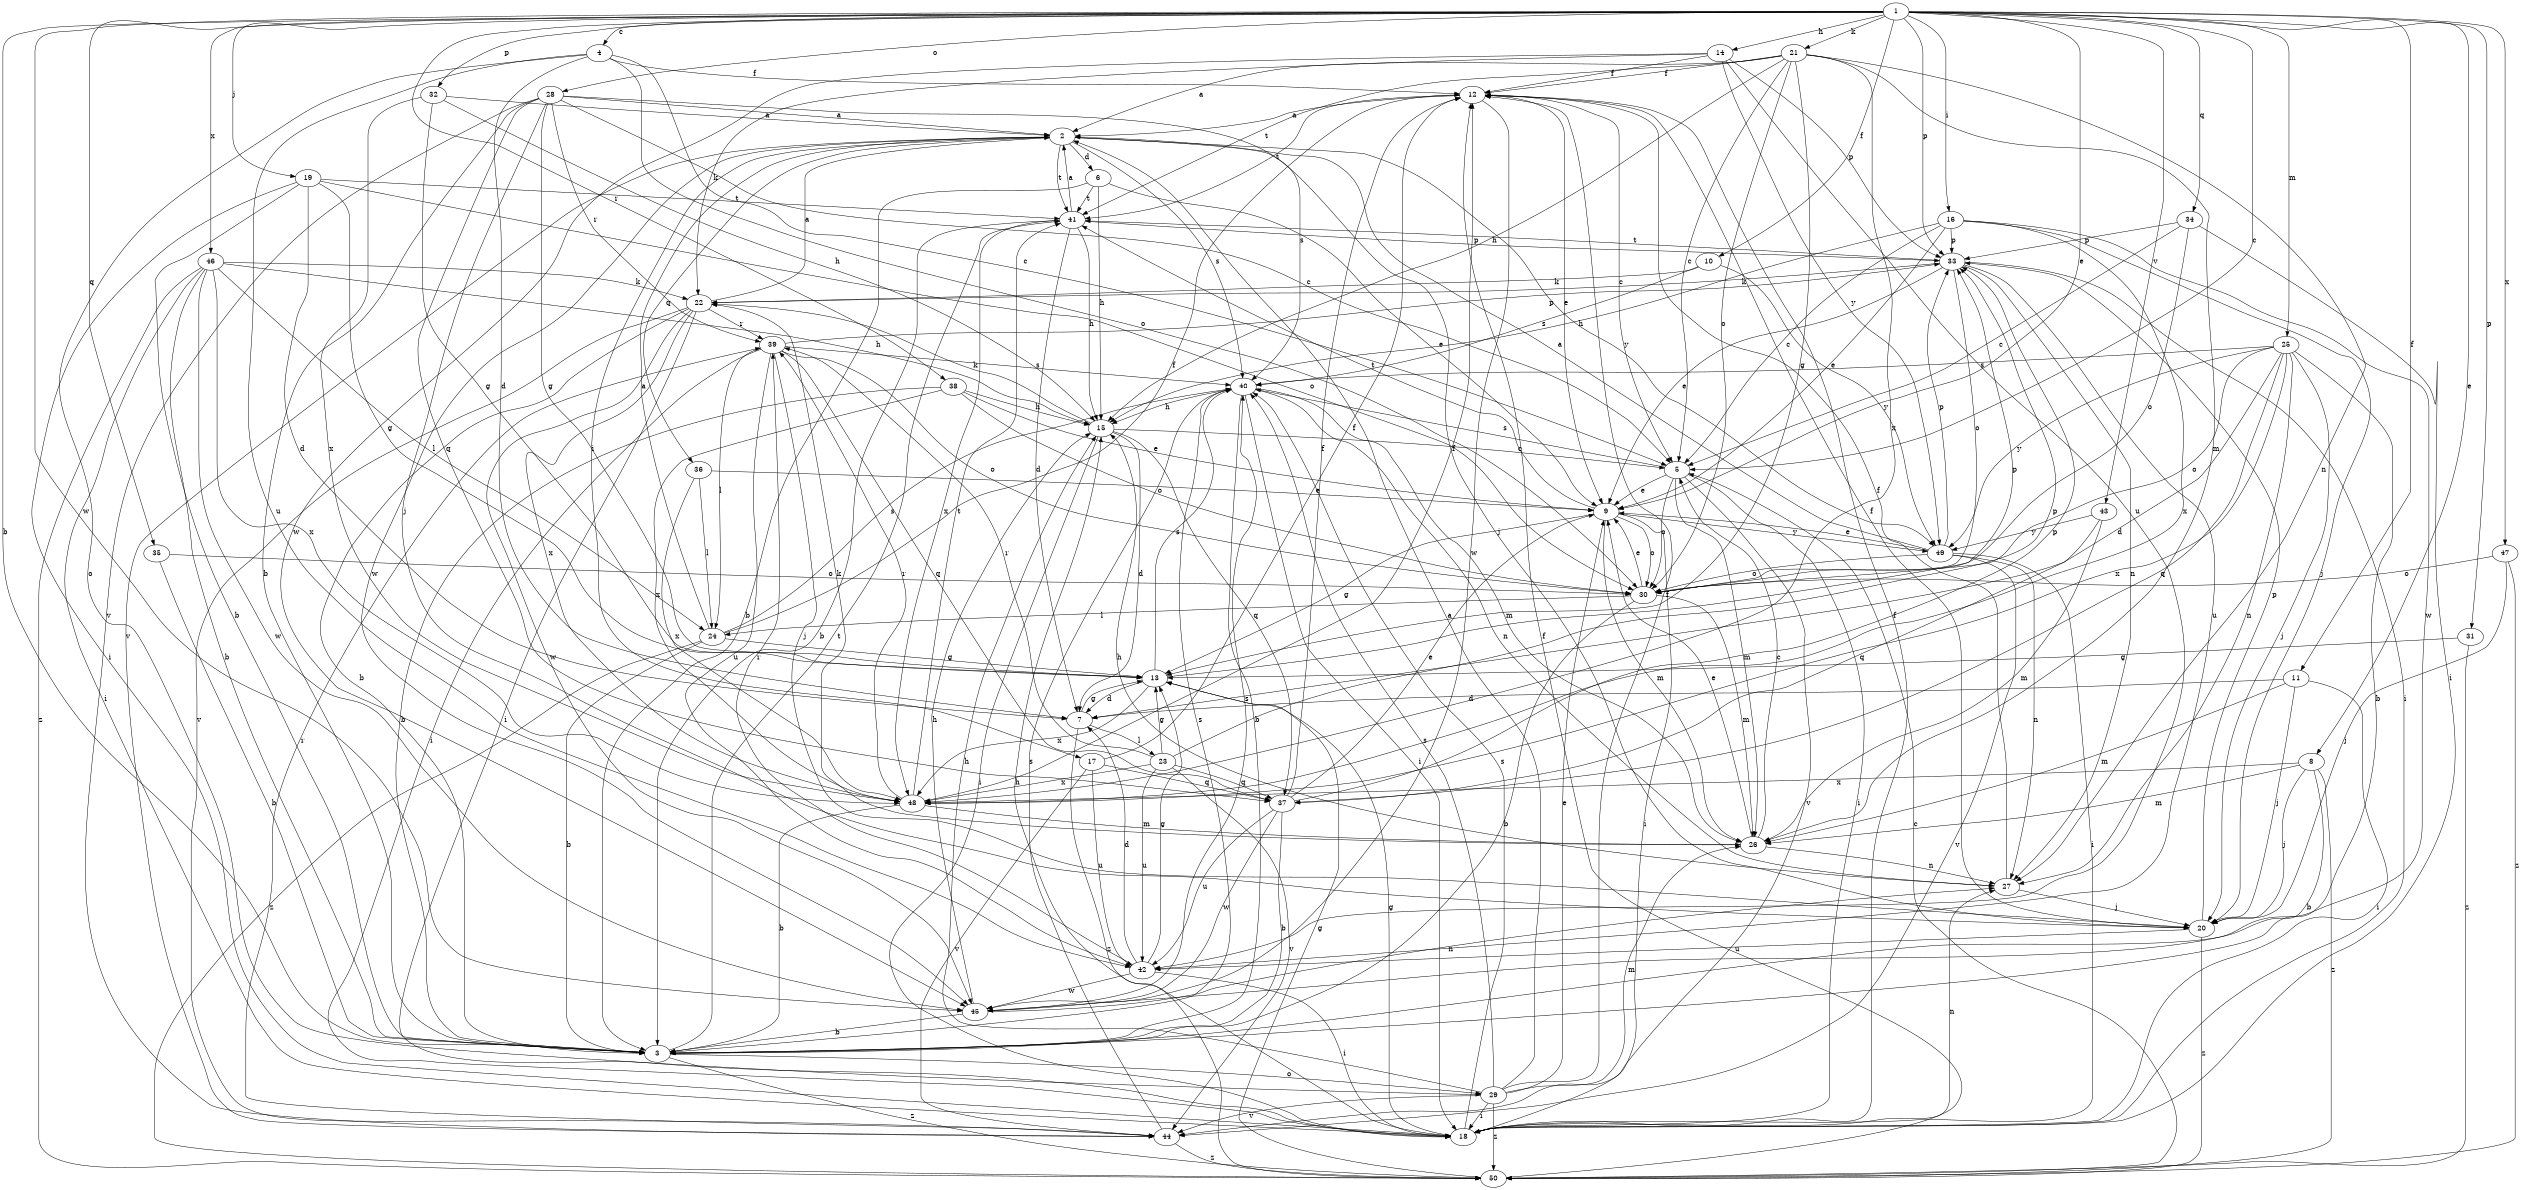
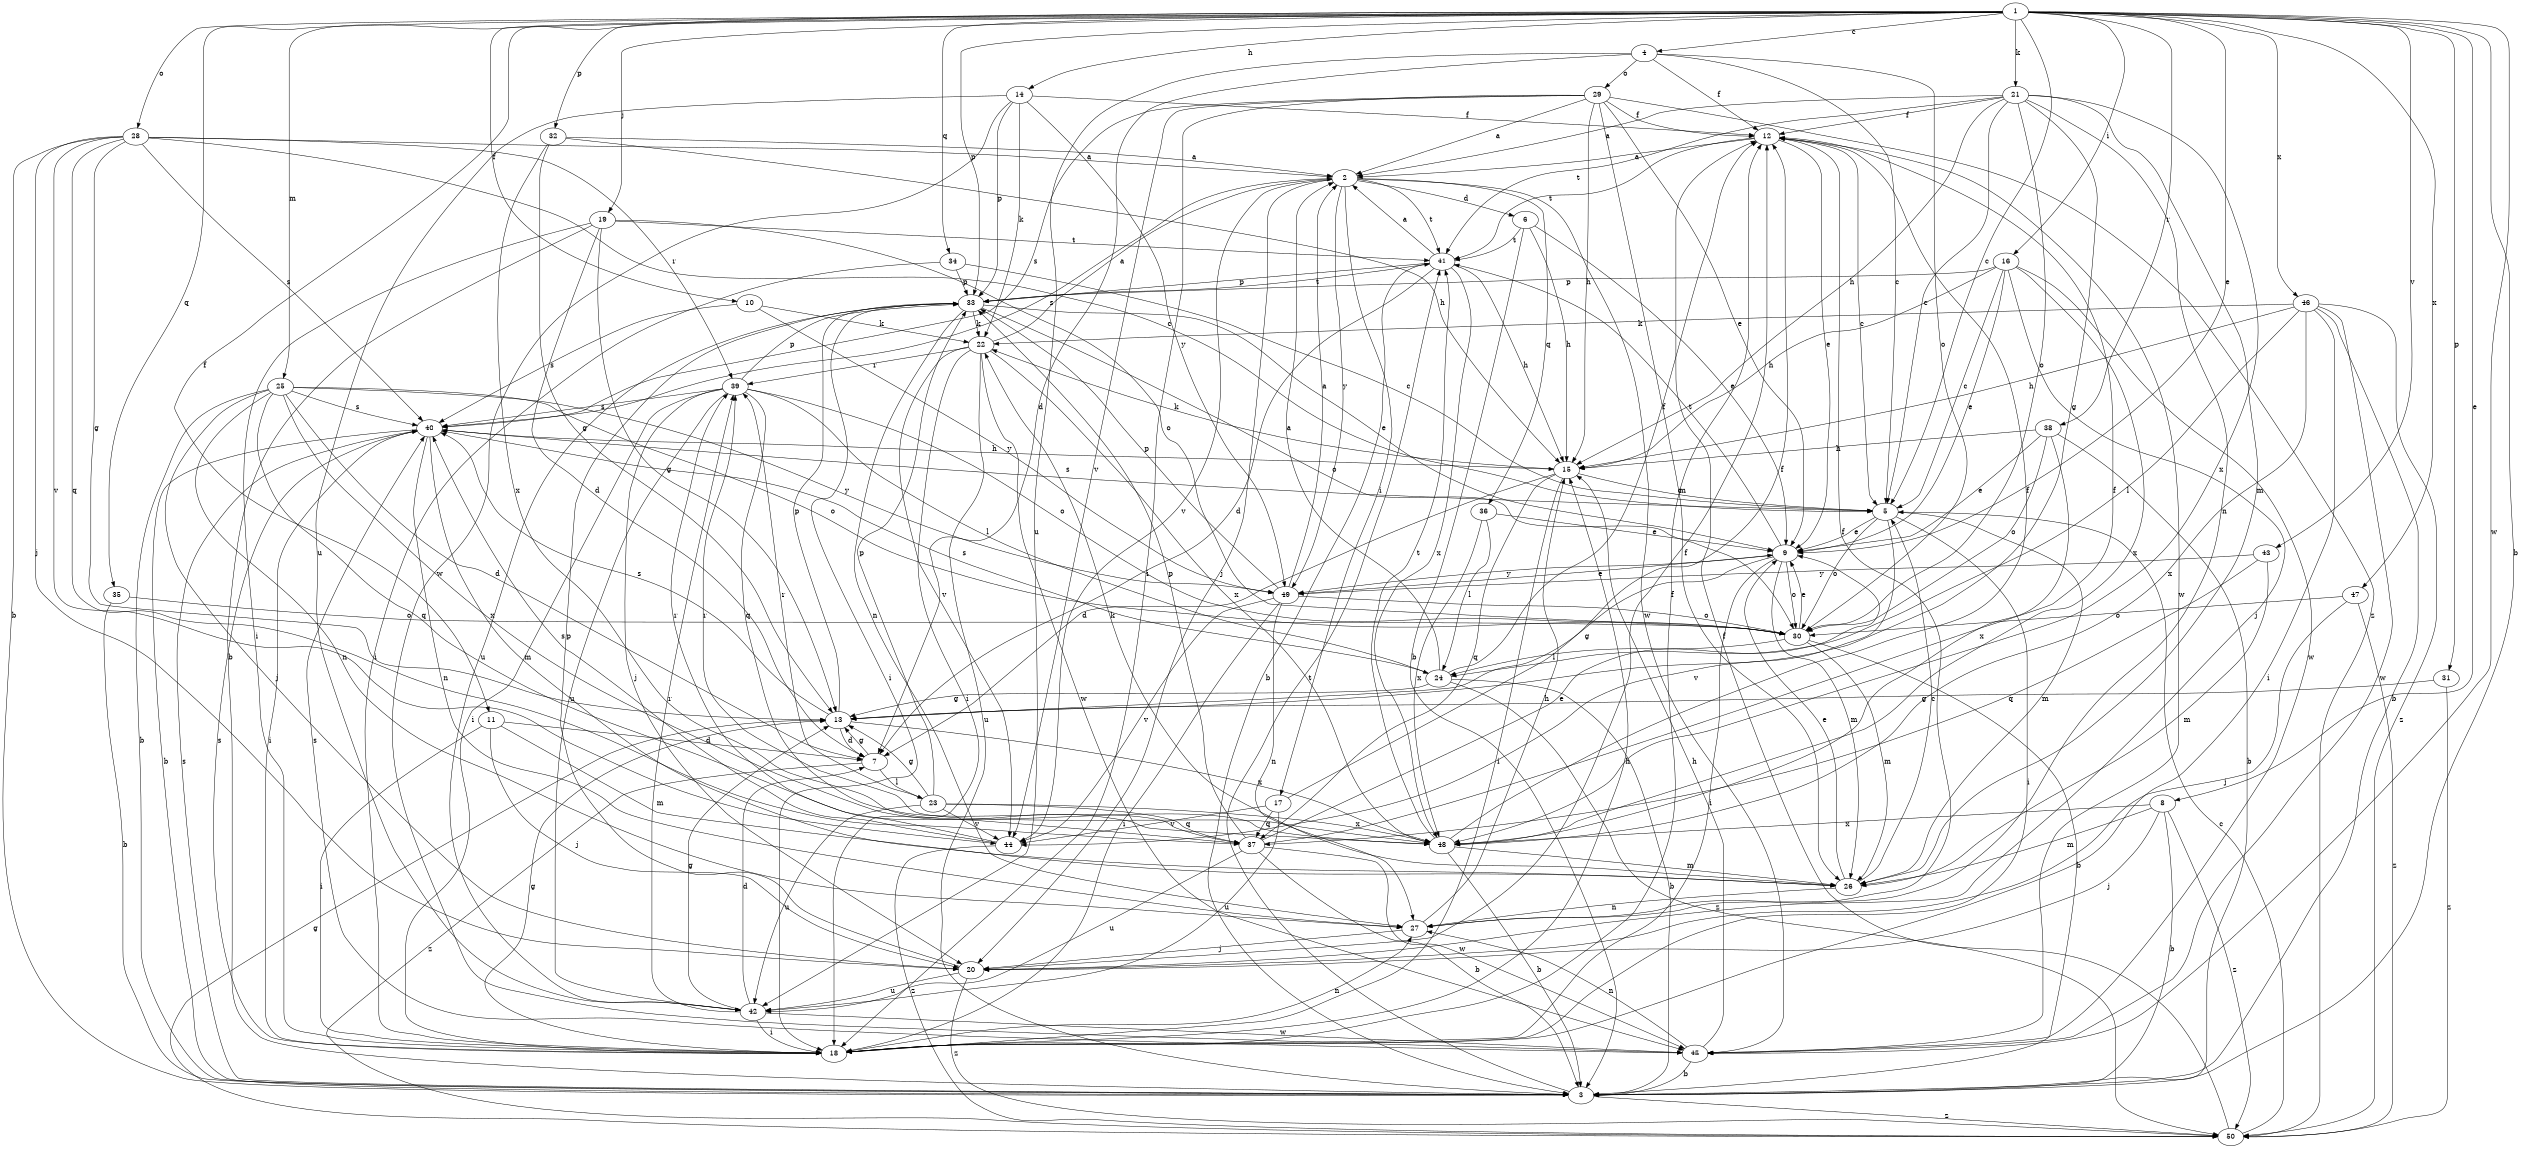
  strict digraph {
    12
    2
    41
    45
    5
    9
    49
    6
    40
    36
    17
    20
    44
    48
    15
    3
    7
    33
    27
    30
    26
    18
    13
    24
    37
    42
    50
    39
    21
    22
    29
    28
    32
    23
    1
    8
    19
    25
    35
    38
    46
    4
    16
    34
    11
    10
    14
    31
    47
    43
    12 -> 2 [label=a]
    12 -> 41 [label=t]
    12 -> 45 [label=w]
    12 -> 5 [label=c]
    12 -> 9 [label=e]
    2 -> 41 [label=t]
    2 -> 45 [label=w]
    2 -> 49 [label=y]
    2 -> 6 [label=d]
    2 -> 40 [label=s]
    2 -> 36 [label=q]
    2 -> 17 [label=i]
    2 -> 20 [label=j]
    2 -> 44 [label=v]
    41 -> 2 [label=a]
    41 -> 48 [label=x]
    41 -> 15 [label=h]
    41 -> 3 [label=b]
    41 -> 7 [label=d]
    41 -> 33 [label=p]
    45 -> 40 [label=s]
    45 -> 15 [label=h]
    45 -> 3 [label=b]
    45 -> 27 [label=n]
    5 -> 9 [label=e]
    5 -> 40 [label=s]
    5 -> 44 [label=v]
    5 -> 30 [label=o]
    5 -> 26 [label=m]
    5 -> 18 [label=i]
    9 -> 41 [label=t]
    9 -> 49 [label=y]
    9 -> 30 [label=o]
    9 -> 26 [label=m]
    9 -> 18 [label=i]
    9 -> 13 [label=g]
    49 -> 2 [label=a]
    49 -> 9 [label=e]
    49 -> 44 [label=v]
    49 -> 33 [label=p]
    49 -> 27 [label=n]
    49 -> 30 [label=o]
    49 -> 18 [label=i]
    6 -> 41 [label=t]
    6 -> 9 [label=e]
    6 -> 15 [label=h]
    6 -> 3 [label=b]
    40 -> 15 [label=h]
    40 -> 3 [label=b]
    40 -> 27 [label=n]
    40 -> 26 [label=m]
    40 -> 18 [label=i]
    36 -> 9 [label=e]
    36 -> 48 [label=x]
    36 -> 24 [label=l]
    17 -> 12 [label=f]
    17 -> 44 [label=v]
    17 -> 37 [label=q]
    17 -> 42 [label=u]
    20 -> 12 [label=f]
    20 -> 33 [label=p]
    20 -> 42 [label=u]
    20 -> 50 [label=z]
    44 -> 40 [label=s]
    44 -> 50 [label=z]
    44 -> 39 [label=r]
    48 -> 12 [label=f]
    48 -> 41 [label=t]
    48 -> 3 [label=b]
    48 -> 26 [label=m]
    48 -> 39 [label=r]
    15 -> 5 [label=c]
    15 -> 7 [label=d]
    15 -> 18 [label=i]
    15 -> 37 [label=q]
    15 -> 22 [label=k]
    3 -> 41 [label=t]
    3 -> 40 [label=s]
    3 -> 50 [label=z]
-   3 -> 29 [label=o]
    7 -> 13 [label=g]
    7 -> 50 [label=z]
    7 -> 23 [label=l]
    33 -> 41 [label=t]
    33 -> 9 [label=e]
    33 -> 27 [label=n]
    33 -> 30 [label=o]
    33 -> 18 [label=i]
    33 -> 42 [label=u]
    33 -> 22 [label=k]
    27 -> 12 [label=f]
    27 -> 20 [label=j]
    27 -> 15 [label=h]
    30 -> 9 [label=e]
    30 -> 3 [label=b]
    30 -> 26 [label=m]
    30 -> 24 [label=l]
    26 -> 5 [label=c]
    26 -> 9 [label=e]
    26 -> 27 [label=n]
    26 -> 22 [label=k]
    18 -> 12 [label=f]
    18 -> 40 [label=s]
    18 -> 15 [label=h]
    18 -> 27 [label=n]
    18 -> 13 [label=g]
    13 -> 40 [label=s]
    13 -> 48 [label=x]
    13 -> 7 [label=d]
    13 -> 33 [label=p]
    24 -> 12 [label=f]
    24 -> 2 [label=a]
    24 -> 40 [label=s]
    24 -> 3 [label=b]
    24 -> 13 [label=g]
    24 -> 50 [label=z]
    37 -> 12 [label=f]
    37 -> 45 [label=w]
    37 -> 9 [label=e]
    37 -> 3 [label=b]
    37 -> 33 [label=p]
    37 -> 42 [label=u]
    42 -> 45 [label=w]
    42 -> 7 [label=d]
    42 -> 18 [label=i]
    42 -> 13 [label=g]
    42 -> 39 [label=r]
    50 -> 12 [label=f]
    50 -> 5 [label=c]
    50 -> 13 [label=g]
    39 -> 40 [label=s]
    39 -> 20 [label=j]
    39 -> 33 [label=p]
    39 -> 30 [label=o]
    39 -> 18 [label=i]
    39 -> 24 [label=l]
    39 -> 37 [label=q]
    39 -> 42 [label=u]
    21 -> 12 [label=f]
    21 -> 2 [label=a]
    21 -> 41 [label=t]
    21 -> 5 [label=c]
    21 -> 48 [label=x]
    21 -> 15 [label=h]
    21 -> 27 [label=n]
    21 -> 30 [label=o]
    21 -> 26 [label=m]
    21 -> 13 [label=g]
    22 -> 2 [label=a]
    22 -> 45 [label=w]
    22 -> 44 [label=v]
    22 -> 48 [label=x]
-   22 -> 3 [label=b]
+   22 -> 3 [label=u]
    22 -> 18 [label=i]
    22 -> 39 [label=r]
    29 -> 12 [label=f]
    29 -> 2 [label=a]
    29 -> 9 [label=e]
    29 -> 40 [label=s]
    29 -> 44 [label=v]
    29 -> 15 [label=h]
    29 -> 26 [label=m]
    29 -> 18 [label=i]
    29 -> 50 [label=z]
    28 -> 2 [label=a]
    28 -> 5 [label=c]
    28 -> 40 [label=s]
    28 -> 20 [label=j]
    28 -> 44 [label=v]
    28 -> 3 [label=b]
    28 -> 13 [label=g]
    28 -> 37 [label=q]
    28 -> 39 [label=r]
    32 -> 2 [label=a]
    32 -> 48 [label=x]
    32 -> 15 [label=h]
    32 -> 13 [label=g]
    23 -> 44 [label=v]
    23 -> 48 [label=x]
    23 -> 33 [label=p]
    23 -> 13 [label=g]
    23 -> 37 [label=q]
    23 -> 42 [label=u]
    23 -> 39 [label=r]
    1 -> 45 [label=w]
    1 -> 5 [label=c]
    1 -> 9 [label=e]
    1 -> 3 [label=b]
    1 -> 33 [label=p]
    1 -> 21 [label=k]
    1 -> 28 [label=o]
    1 -> 32 [label=p]
    1 -> 8 [label=e]
    1 -> 19 [label=j]
    1 -> 25 [label=m]
    1 -> 35 [label=q]
    1 -> 38 [label=r]
    1 -> 46 [label=x]
    1 -> 4 [label=c]
    1 -> 16 [label=i]
    1 -> 34 [label=q]
    1 -> 11 [label=f]
    1 -> 10 [label=f]
    1 -> 14 [label=h]
    1 -> 31 [label=p]
    1 -> 47 [label=x]
    1 -> 43 [label=v]
    8 -> 20 [label=j]
    8 -> 48 [label=x]
    8 -> 3 [label=b]
    8 -> 26 [label=m]
    8 -> 50 [label=z]
    19 -> 41 [label=t]
    19 -> 3 [label=b]
    19 -> 7 [label=d]
    19 -> 30 [label=o]
    19 -> 18 [label=i]
    19 -> 13 [label=g]
    25 -> 49 [label=y]
    25 -> 40 [label=s]
    25 -> 20 [label=j]
    25 -> 48 [label=x]
    25 -> 3 [label=b]
    25 -> 7 [label=d]
    25 -> 27 [label=n]
    25 -> 30 [label=o]
    25 -> 37 [label=q]
    35 -> 3 [label=b]
    35 -> 30 [label=o]
    38 -> 9 [label=e]
    38 -> 48 [label=x]
    38 -> 15 [label=h]
    38 -> 3 [label=b]
    38 -> 30 [label=o]
    46 -> 45 [label=w]
    46 -> 48 [label=x]
    46 -> 15 [label=h]
    46 -> 3 [label=b]
    46 -> 18 [label=i]
    46 -> 24 [label=l]
    46 -> 50 [label=z]
    46 -> 22 [label=k]
    4 -> 12 [label=f]
    4 -> 5 [label=c]
    4 -> 7 [label=d]
    4 -> 30 [label=o]
    4 -> 42 [label=u]
    4 -> 29 [label=o]
    16 -> 45 [label=w]
    16 -> 5 [label=c]
    16 -> 9 [label=e]
    16 -> 20 [label=j]
    16 -> 48 [label=x]
    16 -> 15 [label=h]
    16 -> 33 [label=p]
    34 -> 5 [label=c]
    34 -> 33 [label=p]
-   34 -> 30 [label=o]
    34 -> 18 [label=i]
    11 -> 20 [label=j]
    11 -> 7 [label=d]
    11 -> 26 [label=m]
    11 -> 18 [label=i]
    10 -> 49 [label=y]
    10 -> 40 [label=s]
    10 -> 22 [label=k]
    14 -> 12 [label=f]
    14 -> 45 [label=w]
    14 -> 49 [label=y]
    14 -> 33 [label=p]
    14 -> 42 [label=u]
    14 -> 22 [label=k]
    31 -> 13 [label=g]
    31 -> 50 [label=z]
    47 -> 20 [label=j]
    47 -> 30 [label=o]
    47 -> 50 [label=z]
    43 -> 49 [label=y]
    43 -> 26 [label=m]
    43 -> 37 [label=q]
  }
